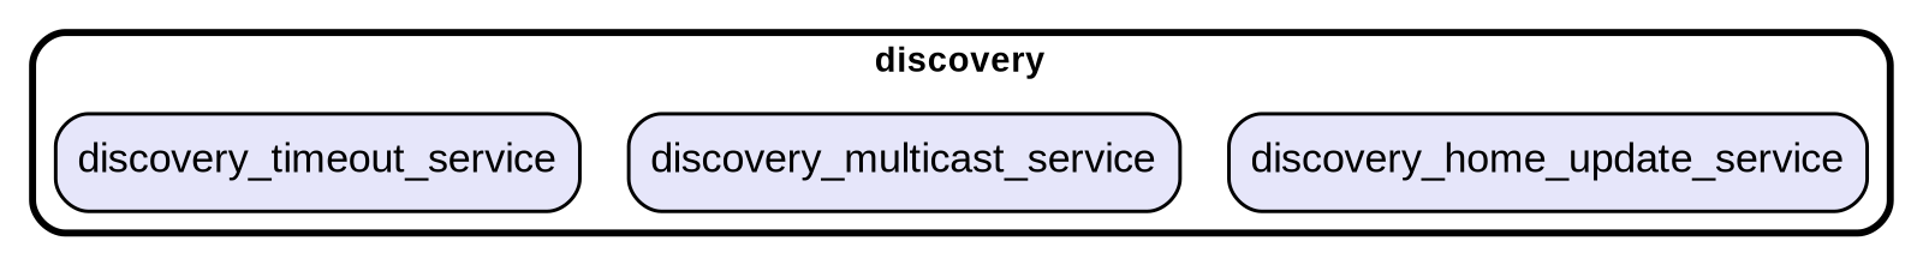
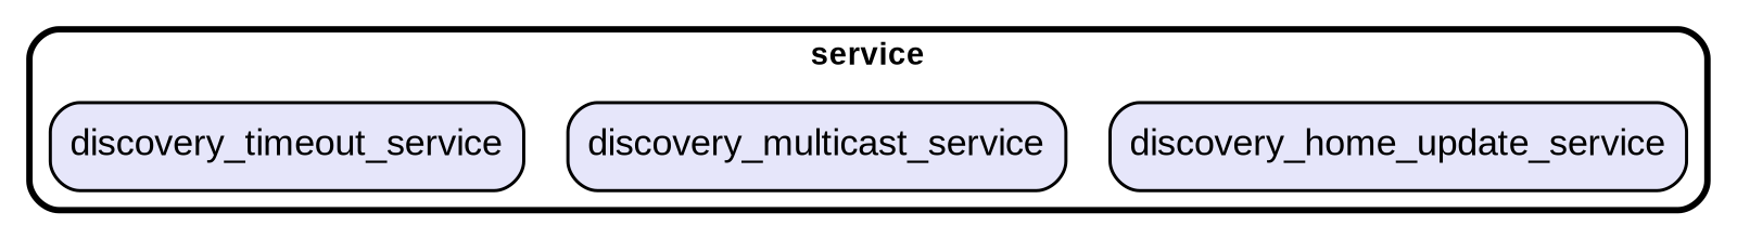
  digraph {
    fontname="Arial Black"
    fontsize=13
    penwidth=2.6
    style=rounded
    node [fillcolor=Lavender fontname=Arial fontsize=15 penwidth=1.3 shape=rect style="filled,rounded"]
    n1 [label=discovery_home_update_service]
    n2 [label=discovery_multicast_service]
    n3 [label=discovery_timeout_service]
    subgraph cluster_1 {
-     label=discovery
+     label=service
      n1
      n2
      n3
    }
  }
